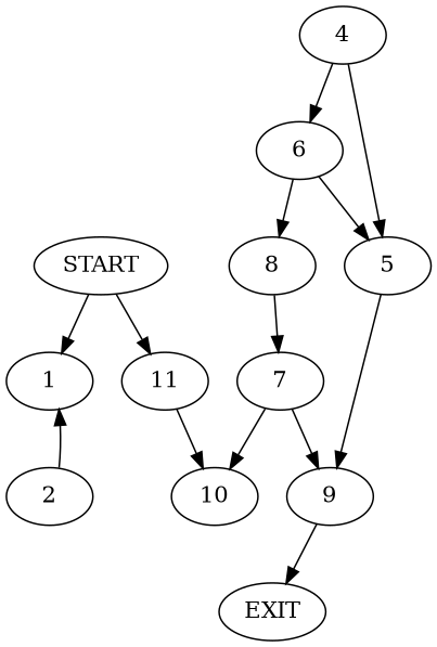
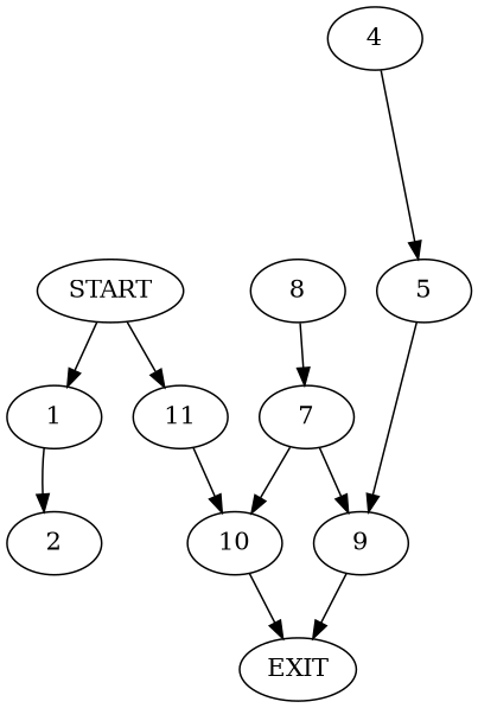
  digraph {
    n1 [label=START]
    1
    11
    2
    10
    n6 [label=EXIT]
    4
    5
-   6
    9
    8
    7
    n1 -> 1
    n1 -> 11
-   2 -> 1
+   1 -> 2
    11 -> 10
+   10 -> n6
    4 -> 5
-   4 -> 6
    5 -> 9
-   6 -> 5
-   6 -> 8
    9 -> n6
    8 -> 7
    7 -> 10
    7 -> 9
  }
